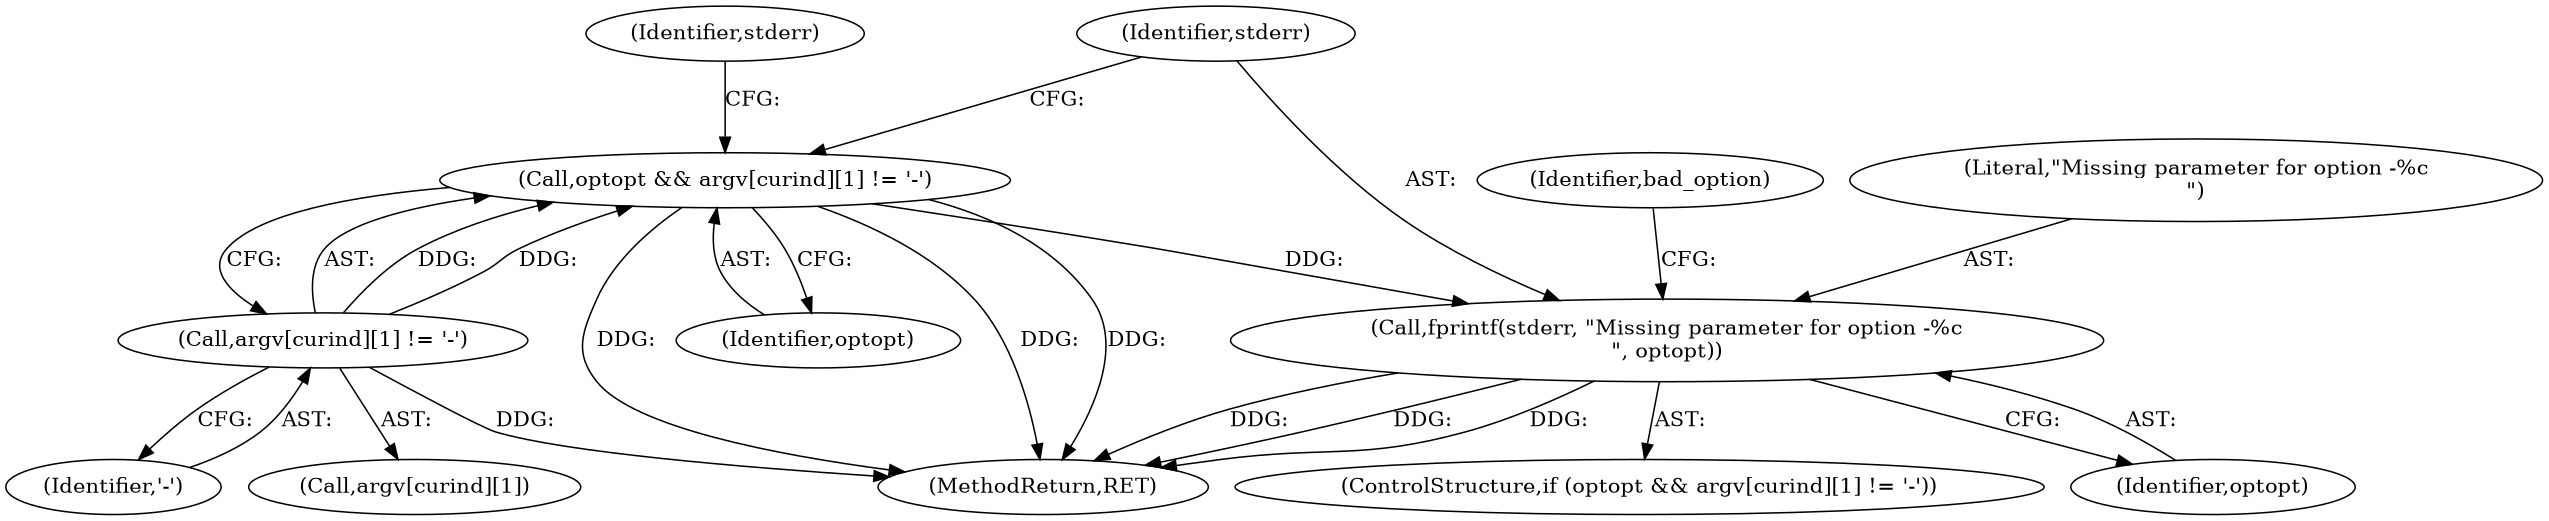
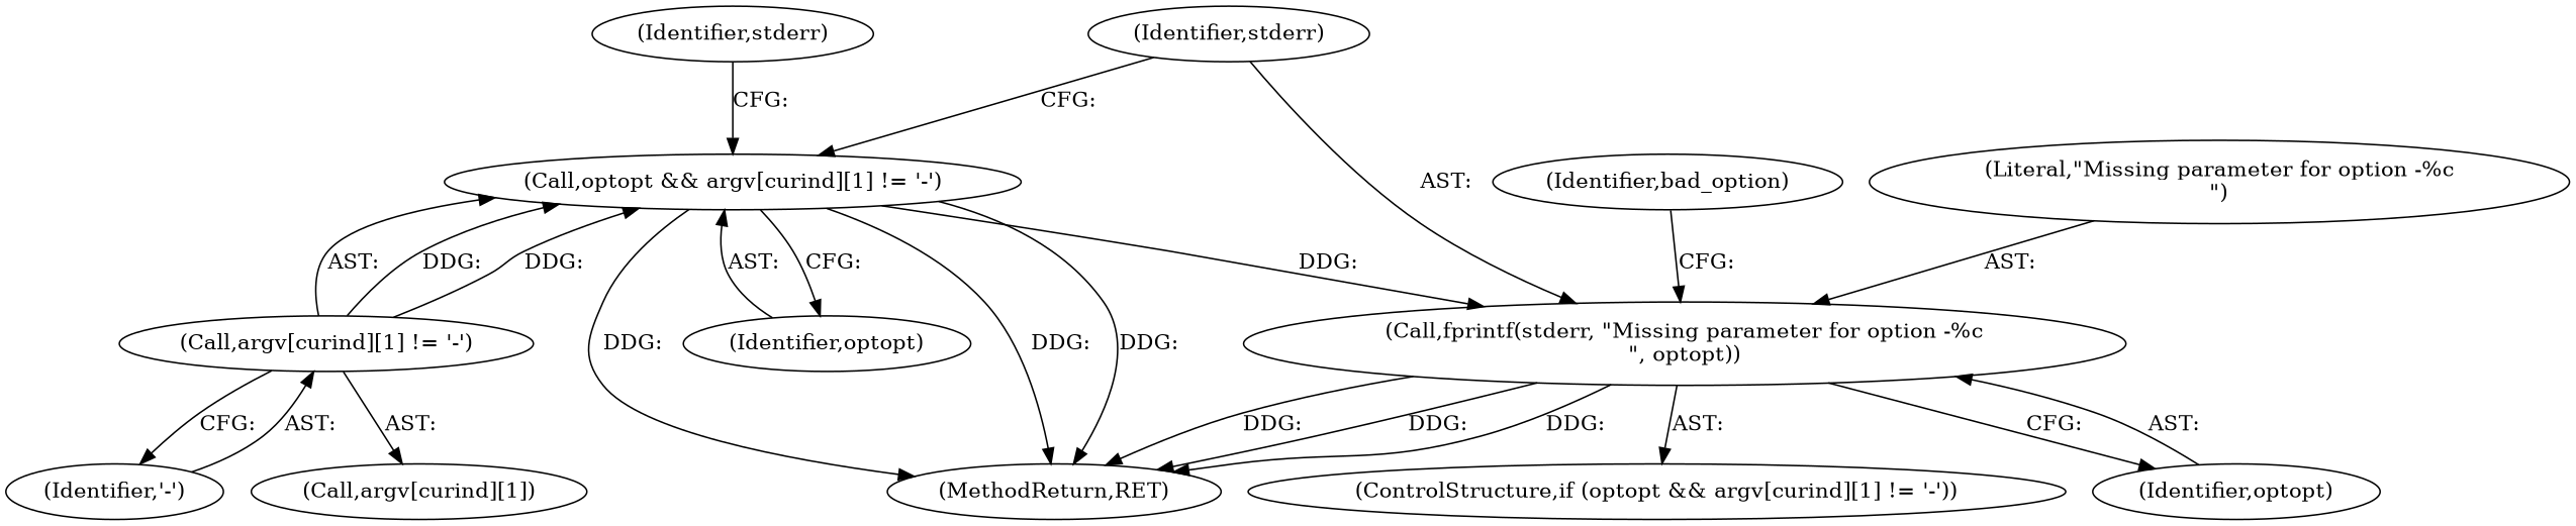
  digraph {
    n1 [label="(Call,fprintf(stderr, \"Missing parameter for option -%c\n\", optopt))"]
    n2 [label="(Identifier,optopt)"]
    n3 [label="(ControlStructure,if (optopt && argv[curind][1] != '-'))"]
    n4 [label="(MethodReturn,RET)"]
    n5 [label="(Call,optopt && argv[curind][1] != '-')"]
    n6 [label="(Call,argv[curind][1] != '-')"]
    n7 [label="(Identifier,optopt)"]
    n8 [label="(Identifier,'-')"]
    n9 [label="(Call,argv[curind][1])"]
    n10 [label="(Identifier,bad_option)"]
    n11 [label="(Identifier,stderr)"]
    n12 [label="(Identifier,stderr)"]
    n13 [label="(Literal,\"Missing parameter for option -%c\n\")"]
    n1 -> n2 [label="CFG: "]
    n1 -> n3 [label="AST: "]
    n1 -> n4 [label="DDG: "]
    n1 -> n4 [label="DDG: "]
    n1 -> n4 [label="DDG: "]
    n2 -> n1 [label="AST: "]
    n5 -> n1 [label="DDG: "]
    n5 -> n4 [label="DDG: "]
    n5 -> n4 [label="DDG: "]
    n5 -> n4 [label="DDG: "]
-   n5 -> n6 [label="CFG: "]
    n5 -> n7 [label="CFG: "]
-   n6 -> n4 [label="DDG: "]
    n6 -> n5 [label="AST: "]
    n6 -> n5 [label="DDG: "]
    n6 -> n5 [label="DDG: "]
    n6 -> n8 [label="CFG: "]
    n6 -> n9 [label="AST: "]
    n7 -> n5 [label="AST: "]
    n8 -> n6 [label="AST: "]
    n10 -> n1 [label="CFG: "]
    n11 -> n5 [label="CFG: "]
    n12 -> n1 [label="AST: "]
    n12 -> n5 [label="CFG: "]
    n13 -> n1 [label="AST: "]
  }
